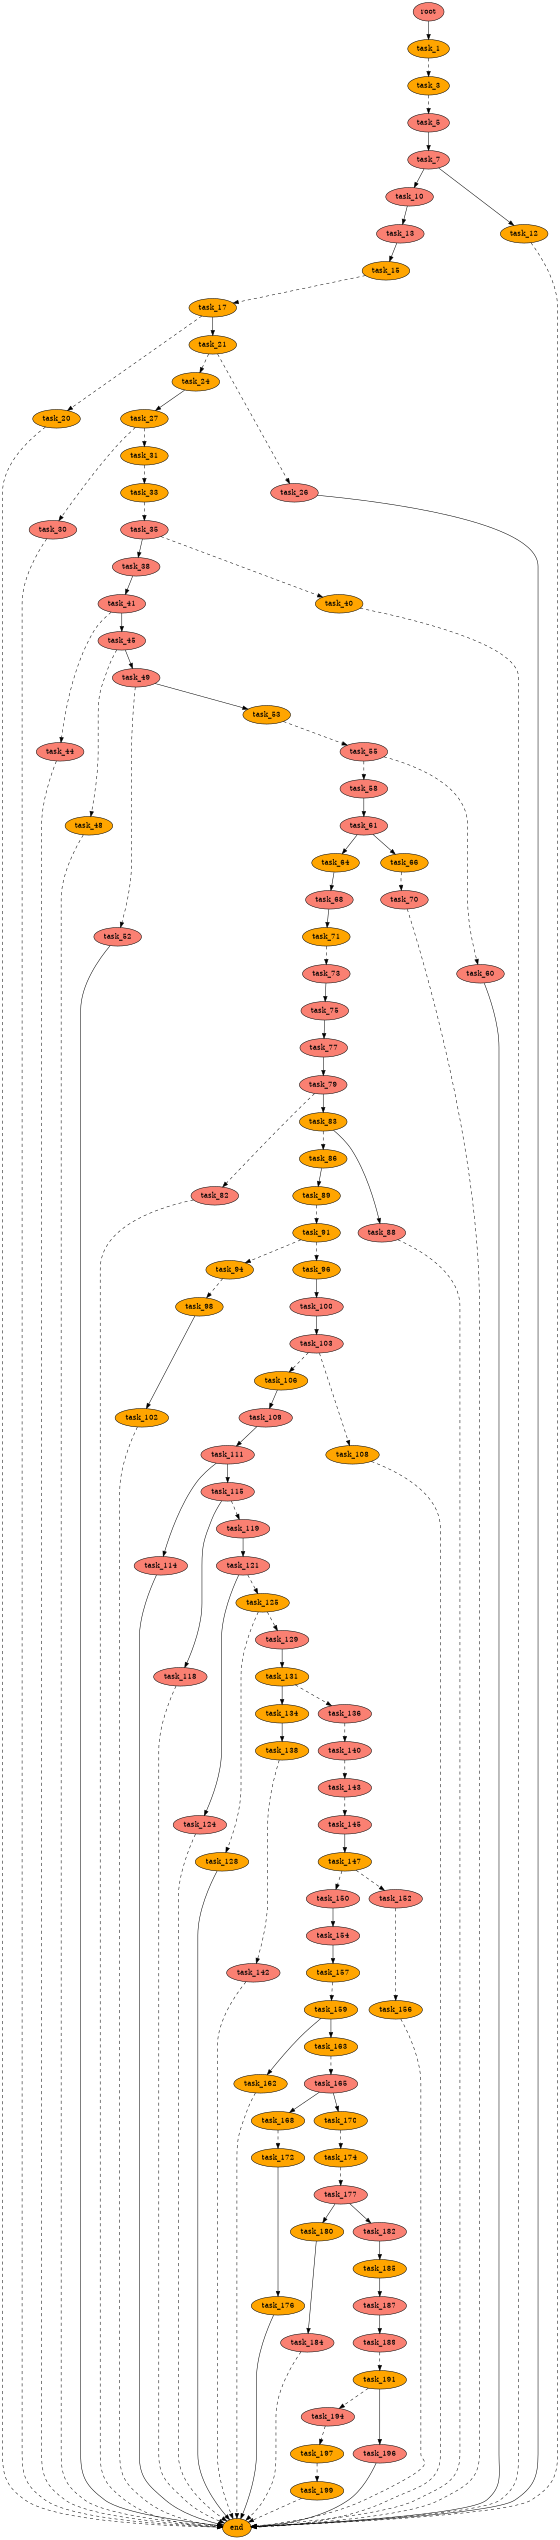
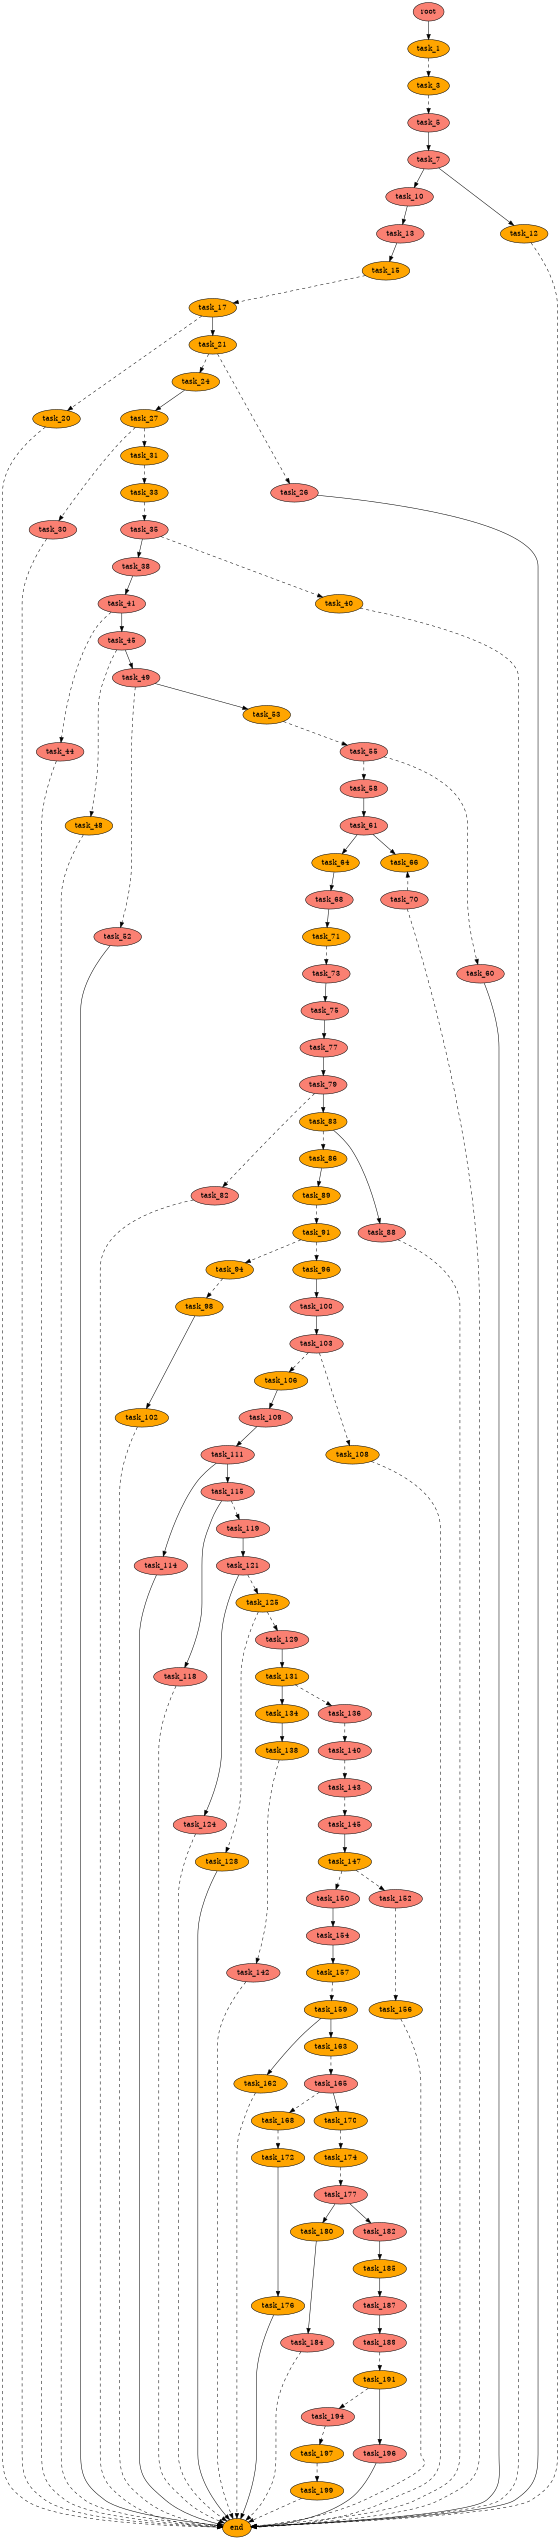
  digraph {
    node [fillcolor=salmon style=filled]
    edge [style=dashed]
    task_1 [fillcolor=orange]
    root
    task_3 [fillcolor=orange]
    task_5
    task_7
    task_10
    task_12 [fillcolor=orange]
    task_13
    end [fillcolor=orange]
    task_15 [fillcolor=orange]
    task_17 [fillcolor=orange]
    task_20 [fillcolor=orange]
    task_21 [fillcolor=orange]
    task_24 [fillcolor=orange]
    task_26
    task_27 [fillcolor=orange]
    task_30
    task_31 [fillcolor=orange]
    task_33 [fillcolor=orange]
    task_35
    task_38
    task_40 [fillcolor=orange]
    task_41
    task_44
    task_45
    task_48 [fillcolor=orange]
    task_49
    task_52
    task_53 [fillcolor=orange]
    task_55
    task_58
    task_60
    task_61
    task_64 [fillcolor=orange]
    task_66 [fillcolor=orange]
    task_68
    task_70
    task_71 [fillcolor=orange]
    task_73
    task_75
    task_77
    task_79
    task_82
    task_83 [fillcolor=orange]
    task_86 [fillcolor=orange]
    task_88
    task_89 [fillcolor=orange]
    task_91 [fillcolor=orange]
    task_94 [fillcolor=orange]
    task_96 [fillcolor=orange]
    task_98 [fillcolor=orange]
    task_100
    task_102 [fillcolor=orange]
    task_103
    task_106 [fillcolor=orange]
    task_108 [fillcolor=orange]
    task_109
    task_111
    task_114
    task_115
    task_118
    task_119
    task_121
    task_124
    task_125 [fillcolor=orange]
    task_128 [fillcolor=orange]
    task_129
    task_131 [fillcolor=orange]
    task_134 [fillcolor=orange]
    task_136
    task_138 [fillcolor=orange]
    task_140
    task_142
    task_143
    task_145
    task_147 [fillcolor=orange]
    task_150
    task_152
    task_154
    task_156 [fillcolor=orange]
    task_157 [fillcolor=orange]
    task_159 [fillcolor=orange]
    task_162 [fillcolor=orange]
    task_163 [fillcolor=orange]
    task_165
    task_168 [fillcolor=orange]
    task_170 [fillcolor=orange]
    task_172 [fillcolor=orange]
    task_174 [fillcolor=orange]
    task_176 [fillcolor=orange]
    task_177
    task_180 [fillcolor=orange]
    task_182
    task_184
    task_185 [fillcolor=orange]
    task_187
    task_189
    task_191 [fillcolor=orange]
    task_194
    task_196
    task_197 [fillcolor=orange]
    task_199 [fillcolor=orange]
    task_1 -> task_3
    root -> task_1 [style=solid]
    task_3 -> task_5
    task_5 -> task_7 [style=solid]
    task_7 -> task_10 [style=solid]
    task_7 -> task_12 [style=solid]
    task_10 -> task_13 [style=solid]
    task_12 -> end
    task_13 -> task_15 [style=solid]
    task_15 -> task_17
    task_17 -> task_20
    task_17 -> task_21 [style=solid]
    task_20 -> end
    task_21 -> task_24
    task_21 -> task_26
    task_24 -> task_27 [style=solid]
    task_26 -> end [style=solid]
    task_27 -> task_30
    task_27 -> task_31
    task_30 -> end
    task_31 -> task_33
    task_33 -> task_35
    task_35 -> task_38 [style=solid]
    task_35 -> task_40
    task_38 -> task_41 [style=solid]
    task_40 -> end
    task_41 -> task_44
    task_41 -> task_45 [style=solid]
    task_44 -> end
    task_45 -> task_48
    task_45 -> task_49 [style=solid]
    task_48 -> end
    task_49 -> task_52
    task_49 -> task_53 [style=solid]
    task_52 -> end [style=solid]
    task_53 -> task_55
    task_55 -> task_58
    task_55 -> task_60
    task_58 -> task_61 [style=solid]
    task_60 -> end [style=solid]
    task_61 -> task_64 [style=solid]
    task_61 -> task_66 [style=solid]
    task_64 -> task_68 [style=solid]
-   task_66 -> task_70
+   task_70 -> task_66
    task_68 -> task_71 [style=solid]
    task_70 -> end
    task_71 -> task_73
    task_73 -> task_75 [style=solid]
    task_75 -> task_77 [style=solid]
    task_77 -> task_79 [style=solid]
    task_79 -> task_82
    task_79 -> task_83 [style=solid]
    task_82 -> end
    task_83 -> task_86
    task_83 -> task_88 [style=solid]
    task_86 -> task_89 [style=solid]
    task_88 -> end
    task_89 -> task_91
    task_91 -> task_94
    task_91 -> task_96
    task_94 -> task_98
    task_96 -> task_100 [style=solid]
    task_98 -> task_102 [style=solid]
    task_100 -> task_103 [style=solid]
    task_102 -> end
    task_103 -> task_106
    task_103 -> task_108
    task_106 -> task_109 [style=solid]
    task_108 -> end
    task_109 -> task_111 [style=solid]
    task_111 -> task_114 [style=solid]
    task_111 -> task_115 [style=solid]
    task_114 -> end [style=solid]
    task_115 -> task_118 [style=solid]
    task_115 -> task_119
    task_118 -> end
    task_119 -> task_121 [style=solid]
    task_121 -> task_124 [style=solid]
    task_121 -> task_125
    task_124 -> end
    task_125 -> task_128
    task_125 -> task_129
    task_128 -> end [style=solid]
    task_129 -> task_131 [style=solid]
    task_131 -> task_134 [style=solid]
    task_131 -> task_136
    task_134 -> task_138 [style=solid]
    task_136 -> task_140
    task_138 -> task_142
    task_140 -> task_143
    task_142 -> end
    task_143 -> task_145
    task_145 -> task_147 [style=solid]
    task_147 -> task_150
    task_147 -> task_152
    task_150 -> task_154 [style=solid]
    task_152 -> task_156
    task_154 -> task_157 [style=solid]
    task_156 -> end
    task_157 -> task_159
    task_159 -> task_162 [style=solid]
    task_159 -> task_163 [style=solid]
    task_162 -> end
    task_163 -> task_165
-   task_165 -> task_168 [style=solid]
+   task_165 -> task_168
    task_165 -> task_170 [style=solid]
    task_168 -> task_172
    task_170 -> task_174
    task_172 -> task_176 [style=solid]
    task_174 -> task_177
    task_176 -> end [style=solid]
    task_177 -> task_180 [style=solid]
    task_177 -> task_182 [style=solid]
    task_180 -> task_184 [style=solid]
    task_182 -> task_185 [style=solid]
    task_184 -> end
    task_185 -> task_187 [style=solid]
    task_187 -> task_189 [style=solid]
    task_189 -> task_191
    task_191 -> task_194
    task_191 -> task_196 [style=solid]
    task_194 -> task_197
    task_196 -> end [style=solid]
    task_197 -> task_199
    task_199 -> end
  }
